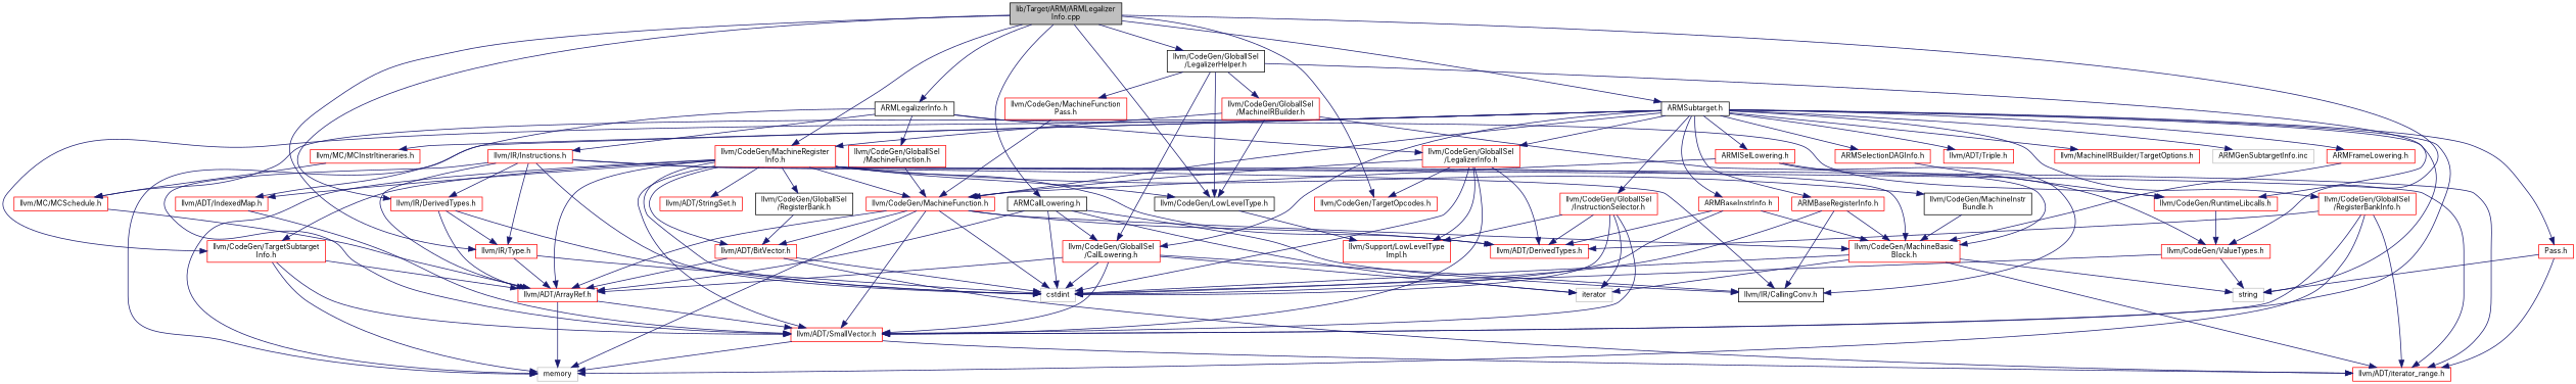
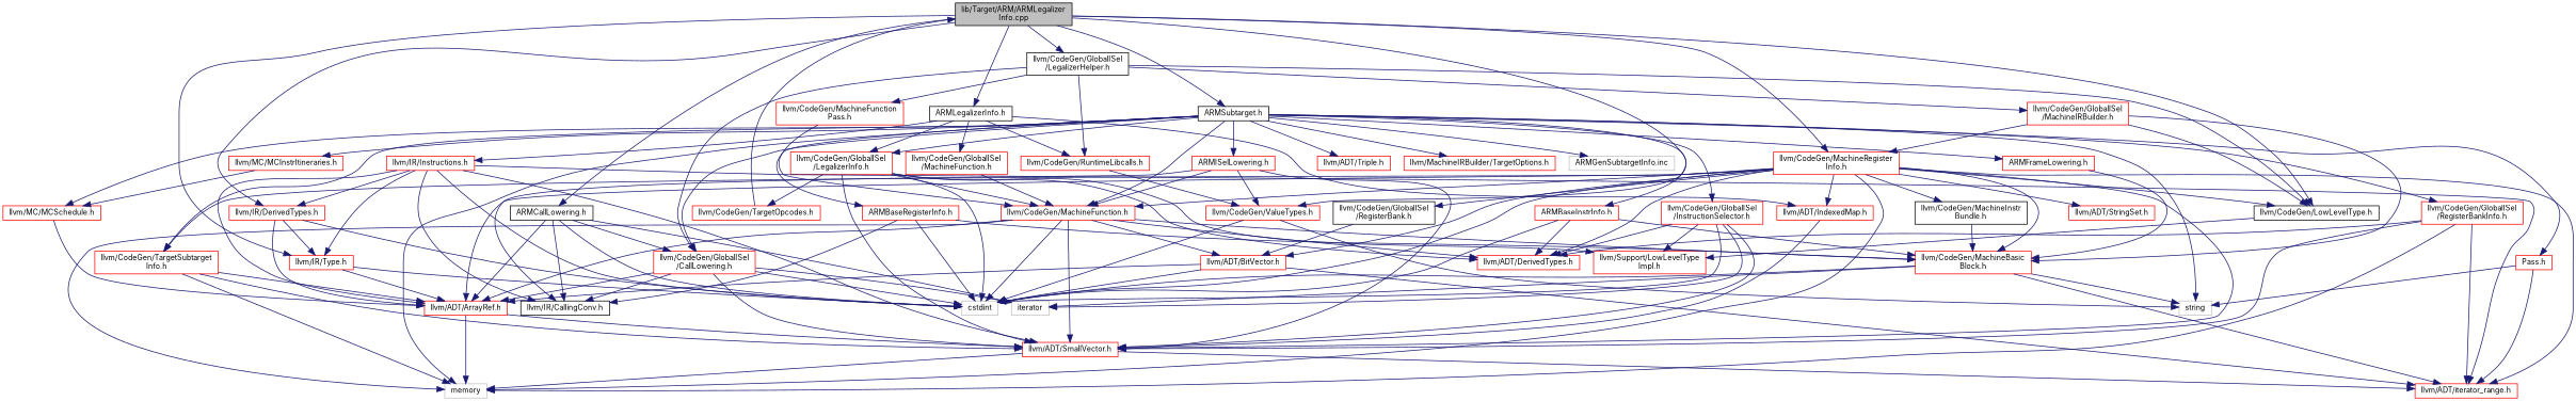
  digraph {
    fontname=Inter
    node [color=red fontname=Inter fontsize=10 shape=box]
    edge [color=midnightblue fontname=Inter fontsize=10 labelfontname=Helvetica labelfontsize=10 style=solid]
    n1 [color=black fillcolor=grey75 fontcolor=black height=0.2 label="lib/Target/ARM/ARMLegalizer\lInfo.cpp" style=filled width=0.4]
    n2 [color=black height=0.2 label="ARMLegalizerInfo.h" width=0.4]
    n3 [height=0.2 label="llvm/CodeGen/TargetOpcodes.h" width=0.4]
    n4 [height=0.2 label="llvm/CodeGen/ValueTypes.h" width=0.4]
    n5 [height=0.2 label="llvm/IR/DerivedTypes.h" width=0.4]
    n6 [height=0.2 label="llvm/IR/Type.h" width=0.4]
    n7 [color=black height=0.2 label="ARMCallLowering.h" width=0.4]
    n8 [color=black height=0.2 label="ARMSubtarget.h" width=0.4]
    n9 [color=black height=0.2 label="llvm/CodeGen/GlobalISel\l/LegalizerHelper.h" width=0.4]
    n10 [color=black height=0.2 label="llvm/CodeGen/LowLevelType.h" width=0.4]
    n11 [height=0.2 label="llvm/CodeGen/MachineRegister\lInfo.h" width=0.4]
    n12 [height=0.2 label="llvm/ADT/IndexedMap.h" width=0.4]
    n13 [height=0.2 label="llvm/CodeGen/GlobalISel\l/MachineFunction.h" width=0.4]
    n14 [height=0.2 label="llvm/CodeGen/GlobalISel\l/LegalizerInfo.h" width=0.4]
    n15 [height=0.2 label="llvm/CodeGen/RuntimeLibcalls.h" width=0.4]
    n16 [height=0.2 label="llvm/IR/Instructions.h" width=0.4]
    n17 [color=grey75 height=0.2 label=cstdint width=0.4]
    n18 [color=grey75 height=0.2 label=string width=0.4]
    n19 [height=0.2 label="llvm/ADT/ArrayRef.h" width=0.4]
    n20 [color=grey75 height=0.2 label=iterator width=0.4]
    n21 [color=black height=0.2 label="llvm/IR/CallingConv.h" width=0.4]
    n22 [height=0.2 label="llvm/CodeGen/GlobalISel\l/CallLowering.h" width=0.4]
    n23 [color=grey75 height=0.2 label=memory width=0.4]
    n24 [height=0.2 label="llvm/CodeGen/MachineFunction.h" width=0.4]
    n25 [height=0.2 label="ARMBaseInstrInfo.h" width=0.4]
    n26 [height=0.2 label="ARMBaseRegisterInfo.h" width=0.4]
    n27 [height=0.2 label="Pass.h" width=0.4]
    n28 [height=0.2 label="ARMFrameLowering.h" width=0.4]
    n29 [height=0.2 label="ARMISelLowering.h" width=0.4]
-   n30 [height=0.2 label="ARMSelectionDAGInfo.h" width=0.4]
    n31 [height=0.2 label="llvm/ADT/Triple.h" width=0.4]
    n32 [height=0.2 label="llvm/CodeGen/GlobalISel\l/InstructionSelector.h" width=0.4]
    n33 [height=0.2 label="llvm/CodeGen/GlobalISel\l/RegisterBankInfo.h" width=0.4]
    n34 [height=0.2 label="llvm/CodeGen/TargetSubtarget\lInfo.h" width=0.4]
    n35 [height=0.2 label="llvm/MC/MCInstrItineraries.h" width=0.4]
    n36 [height=0.2 label="llvm/MC/MCSchedule.h" width=0.4]
    n37 [height=0.2 label="llvm/MachineIRBuilder/TargetOptions.h" width=0.4]
    n38 [color=grey75 height=0.2 label="ARMGenSubtargetInfo.inc" width=0.4]
    n39 [height=0.2 label="llvm/CodeGen/GlobalISel\l/MachineIRBuilder.h" width=0.4]
    n40 [height=0.2 label="llvm/CodeGen/MachineFunction\lPass.h" width=0.4]
    n41 [height=0.2 label="llvm/Support/LowLevelType\lImpl.h" width=0.4]
    n42 [height=0.2 label="llvm/ADT/SmallVector.h" width=0.4]
    n43 [height=0.2 label="llvm/ADT/iterator_range.h" width=0.4]
    n44 [height=0.2 label="llvm/ADT/BitVector.h" width=0.4]
    n45 [height=0.2 label="llvm/ADT/DerivedTypes.h" width=0.4]
    n46 [height=0.2 label="llvm/CodeGen/MachineBasic\lBlock.h" width=0.4]
    n47 [height=0.2 label="llvm/ADT/StringSet.h" width=0.4]
    n48 [color=black height=0.2 label="llvm/CodeGen/GlobalISel\l/RegisterBank.h" width=0.4]
    n49 [color=black height=0.2 label="llvm/CodeGen/MachineInstr\lBundle.h" width=0.4]
    n1 -> n2
-   n1 -> n3
+   n3 -> n1
    n1 -> n4
    n1 -> n5
    n1 -> n6
    n1 -> n7
    n1 -> n8
    n1 -> n9
    n1 -> n10
    n1 -> n11
    n2 -> n12
    n2 -> n13
    n2 -> n14
    n2 -> n15
    n2 -> n16
    n4 -> n17
    n4 -> n18
    n5 -> n6
    n5 -> n17
    n5 -> n19
    n6 -> n17
    n6 -> n19
    n7 -> n17
    n7 -> n19
    n7 -> n20
    n7 -> n21
    n7 -> n22
    n8 -> n14
    n8 -> n18
    n8 -> n22
    n8 -> n23
    n8 -> n24
    n8 -> n25
    n8 -> n26
    n8 -> n27
    n8 -> n28
    n8 -> n29
-   n8 -> n30
    n8 -> n31
    n8 -> n32
    n8 -> n33
    n8 -> n34
    n8 -> n35
    n8 -> n36
    n8 -> n37
    n8 -> n38
    n9 -> n10
    n9 -> n15
    n9 -> n22
    n9 -> n39
    n9 -> n40
    n10 -> n41
    n11 -> n10
    n11 -> n12
    n11 -> n17
    n11 -> n19
    n11 -> n23
    n11 -> n24
    n11 -> n34
    n11 -> n42
    n11 -> n43
    n11 -> n44
    n11 -> n45
    n11 -> n46
    n11 -> n47
    n11 -> n48
    n11 -> n49
    n12 -> n42
    n13 -> n24
    n14 -> n3
    n14 -> n17
    n14 -> n24
    n14 -> n41
    n14 -> n42
    n14 -> n45
    n15 -> n4
    n16 -> n5
    n16 -> n6
    n16 -> n17
    n16 -> n19
    n16 -> n21
    n16 -> n42
    n16 -> n43
    n19 -> n23
    n19 -> n42
    n22 -> n17
    n22 -> n19
    n22 -> n20
    n22 -> n21
    n22 -> n42
    n24 -> n17
    n24 -> n19
    n24 -> n23
    n24 -> n42
    n24 -> n44
    n24 -> n45
    n24 -> n46
    n25 -> n17
    n25 -> n45
    n25 -> n46
    n26 -> n17
    n26 -> n21
    n26 -> n46
    n27 -> n18
    n27 -> n43
    n28 -> n46
    n29 -> n4
    n29 -> n21
    n29 -> n24
-   n8 -> n42
-   n30 -> n15
+   n29 -> n42
    n32 -> n17
    n32 -> n20
    n32 -> n41
    n32 -> n42
    n32 -> n45
    n33 -> n23
    n33 -> n42
    n33 -> n43
    n33 -> n45
    n34 -> n19
    n34 -> n23
    n34 -> n42
    n35 -> n36
    n36 -> n19
    n39 -> n10
    n39 -> n11
    n39 -> n46
    n40 -> n24
    n42 -> n23
    n42 -> n43
    n44 -> n17
    n44 -> n19
    n44 -> n43
    n46 -> n17
    n46 -> n18
    n46 -> n20
    n46 -> n43
    n48 -> n44
    n49 -> n46
  }
